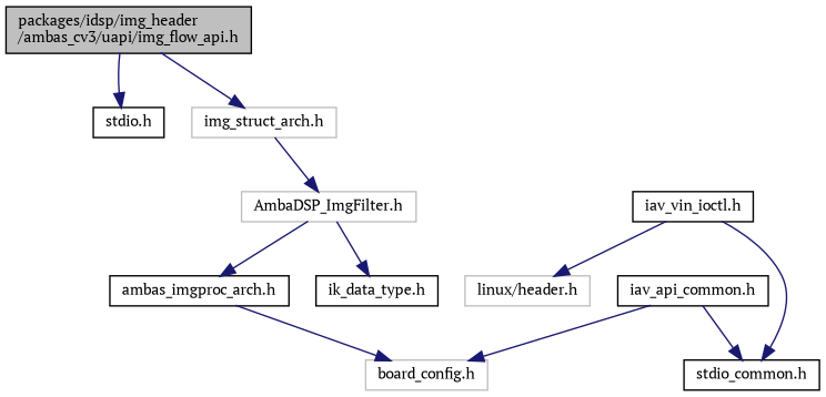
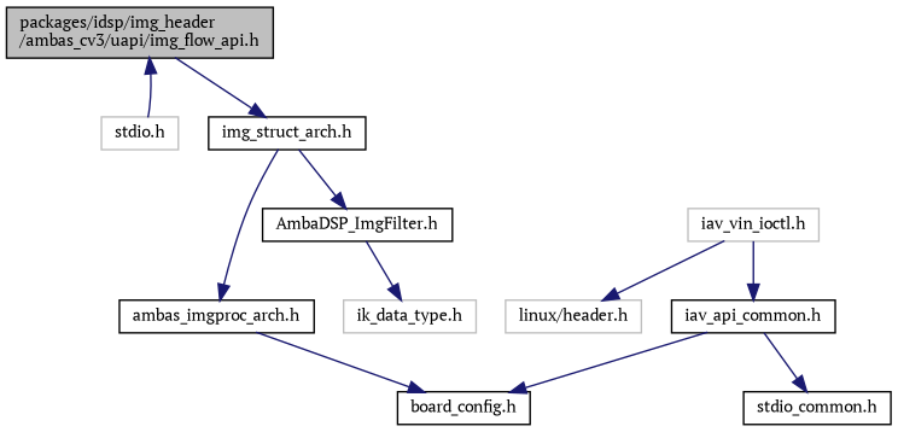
  digraph {
    fontname="PT Serif"
    node [color=black fontname="PT Serif" fontsize=10 shape=record]
    edge [color=midnightblue fontname="PT Serif" fontsize=10 labelfontname=Helvetica labelfontsize=10 style=solid]
    n1 [fillcolor=grey75 fontcolor=black height=0.2 label="packages/idsp/img_header\l/ambas_cv3/uapi/img_flow_api.h" style=filled width=0.4]
-   n2 [height=0.2 label="stdio.h" width=0.4]
-   n3 [color=grey75 height=0.2 label="img_struct_arch.h" width=0.4]
-   n4 [color=grey75 height=0.2 label="AmbaDSP_ImgFilter.h" width=0.4]
+   n2 [color=grey75 height=0.2 label="stdio.h" width=0.4]
+   n3 [height=0.2 label="img_struct_arch.h" width=0.4]
+   n4 [height=0.2 label="AmbaDSP_ImgFilter.h" width=0.4]
    n5 [height=0.2 label="ambas_imgproc_arch.h" width=0.4]
-   n6 [height=0.2 label="ik_data_type.h" width=0.4]
-   n7 [height=0.2 label="iav_vin_ioctl.h" width=0.4]
+   n6 [color=grey75 height=0.2 label="ik_data_type.h" width=0.4]
+   n7 [color=grey75 height=0.2 label="iav_vin_ioctl.h" width=0.4]
    n8 [color=grey75 height=0.2 label="linux/header.h" width=0.4]
    n9 [height=0.2 label="iav_api_common.h" width=0.4]
-   n10 [color=grey75 height=0.2 label="board_config.h" width=0.4]
+   n10 [height=0.2 label="board_config.h" width=0.4]
    n11 [height=0.2 label="stdio_common.h" width=0.4]
-   n1 -> n2
+   n2 -> n1
    n1 -> n3
    n3 -> n4
-   n4 -> n5
+   n3 -> n5
    n4 -> n6
    n5 -> n10
    n7 -> n8
-   n7 -> n11
+   n7 -> n9
    n9 -> n10
    n9 -> n11
  }
